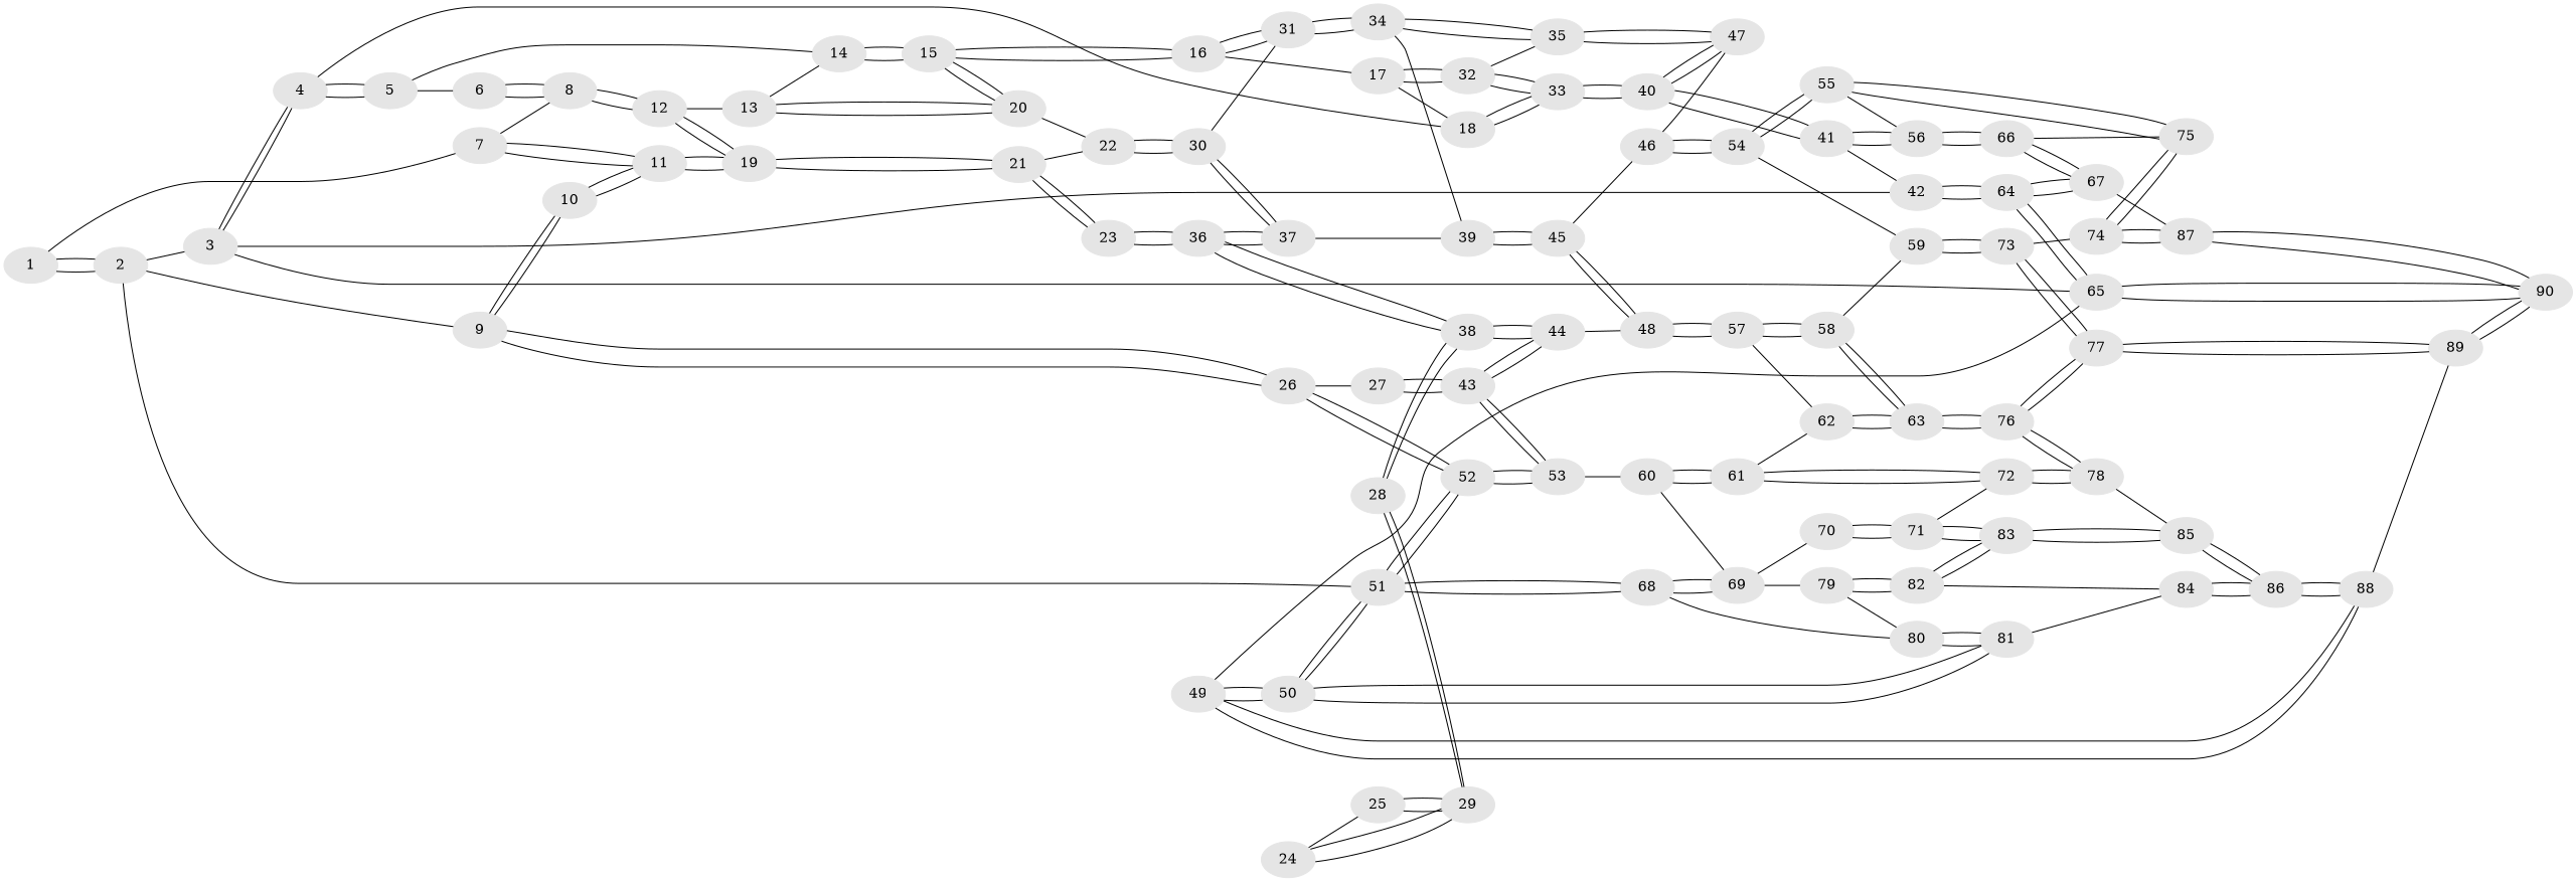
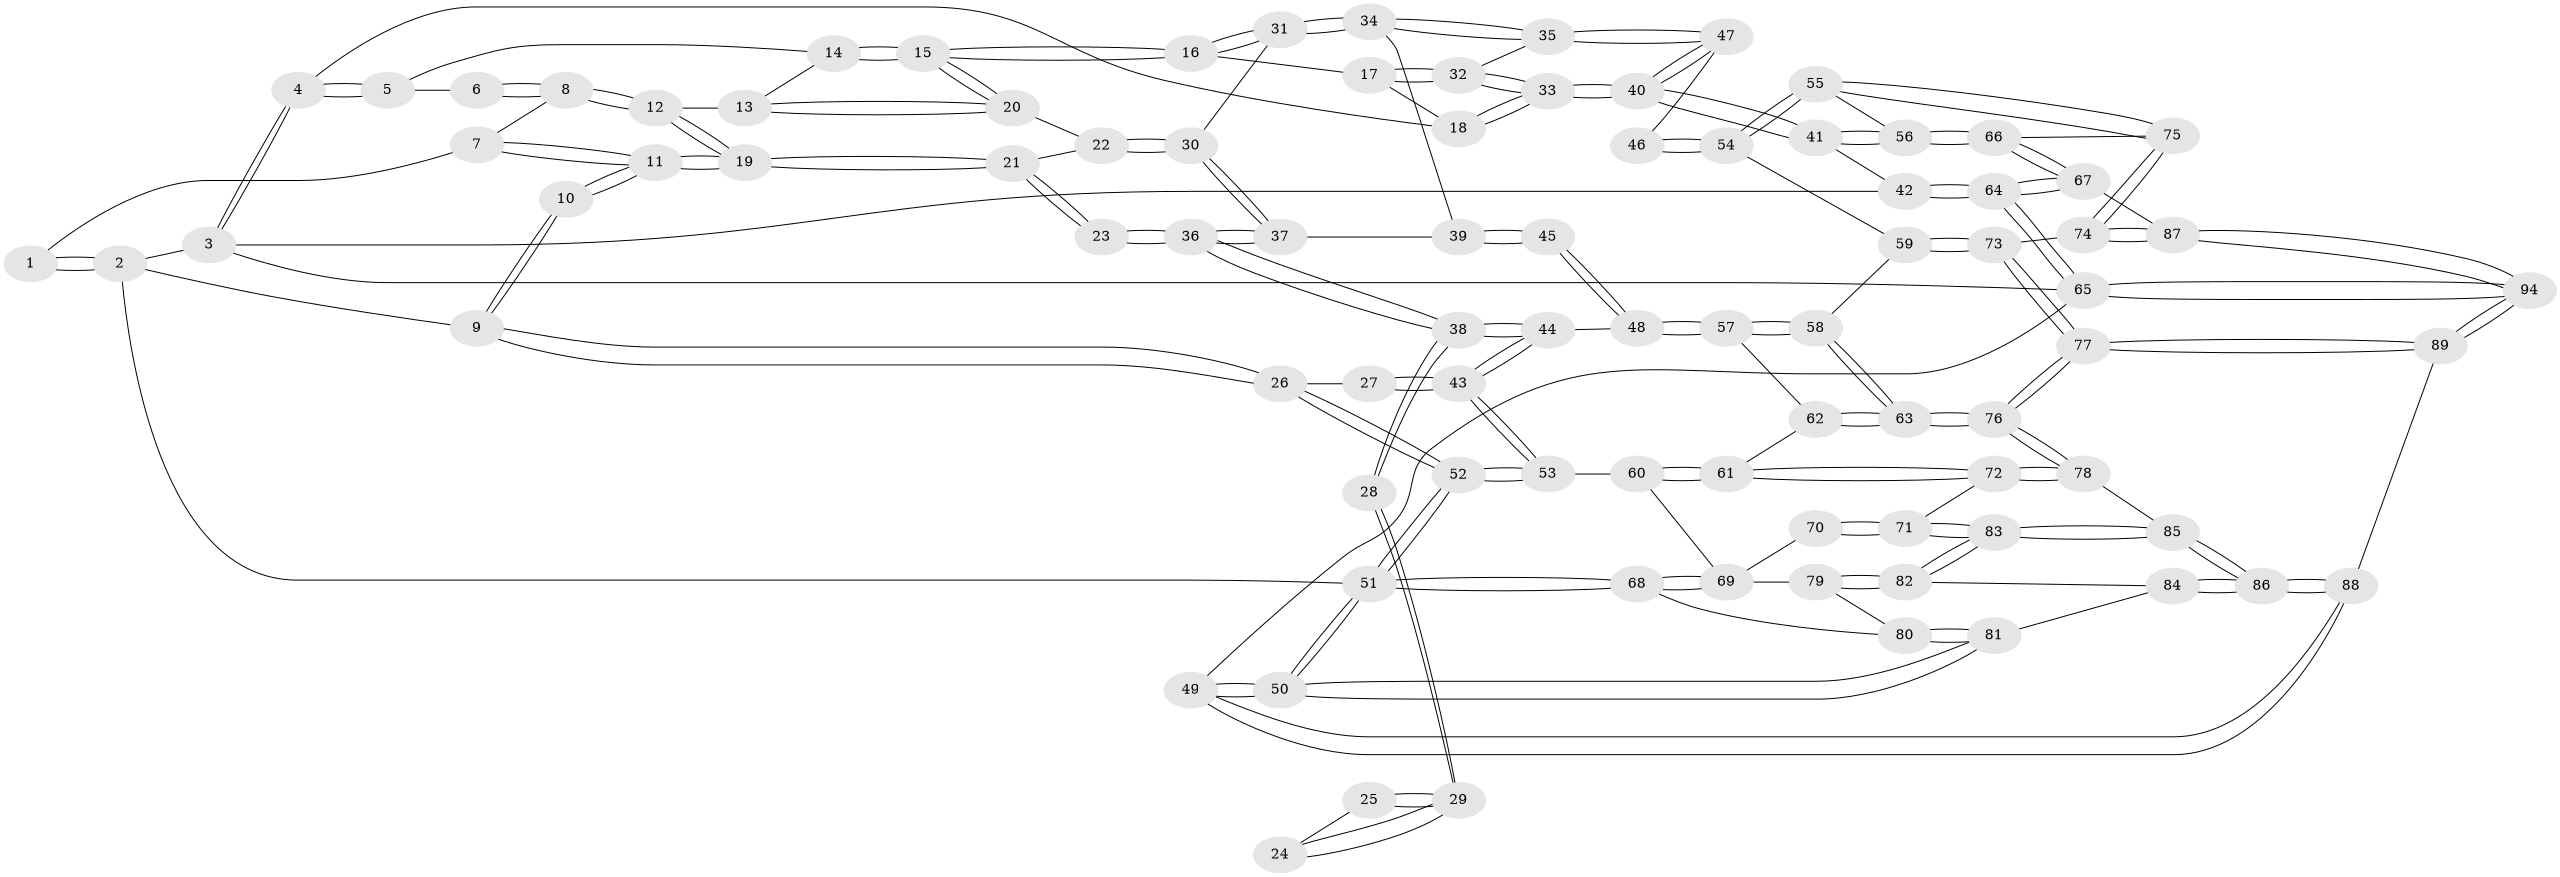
  graph {
    rankdir=LR
    node [color=gray90 style=filled]
    1
    2
    7
    3
    9
    51
    8
    11
    4
    42
    65
    10
    26
    49
    50
    88
    5
    18
    64
-   90
+   90 [label=94]
    6
    14
    33
    15
    12
    19
    13
    27
    52
    21
    20
    22
    16
    17
    31
    32
    34
    35
    40
    23
    30
    36
    37
    24
    25
    29
    38
    43
    53
    28
    44
    39
    47
    41
    45
    48
    46
    56
    66
    67
    60
    57
    54
    55
    59
    58
    62
    81
    89
    68
    84
    69
    80
    61
    75
    73
    63
    76
    74
    77
    72
    70
    79
    78
    87
    71
    83
    82
    85
    86
    1 -- 2
    1 -- 2
    1 -- 7
    2 -- 3
    2 -- 9
    2 -- 51
    7 -- 8
    7 -- 11
    7 -- 11
    3 -- 4
    3 -- 4
    3 -- 42
    3 -- 65
    9 -- 10
    9 -- 10
    9 -- 26
    9 -- 26
    51 -- 52
    51 -- 52
    51 -- 68
    51 -- 68
    8 -- 12
    8 -- 12
    11 -- 19
    11 -- 19
    4 -- 5
    4 -- 5
    4 -- 18
    42 -- 64
    42 -- 64
    65 -- 90
    65 -- 90
    10 -- 11
    10 -- 11
    26 -- 27
    26 -- 52
    26 -- 52
    49 -- 65
    49 -- 50
    49 -- 50
    49 -- 88
    49 -- 88
    50 -- 51
    50 -- 51
    50 -- 81
    50 -- 81
    88 -- 89
    5 -- 6
    5 -- 14
    18 -- 33
    18 -- 33
    64 -- 65
    64 -- 65
    64 -- 67
    64 -- 67
    6 -- 8
    6 -- 8
    14 -- 15
    14 -- 15
    33 -- 40
    33 -- 40
    15 -- 20
    15 -- 20
    15 -- 16
    15 -- 16
    12 -- 19
    12 -- 19
    12 -- 13
    19 -- 21
    19 -- 21
    13 -- 14
    13 -- 20
    13 -- 20
    27 -- 43
    27 -- 43
    52 -- 53
    52 -- 53
    21 -- 22
    21 -- 23
    21 -- 23
    20 -- 22
    22 -- 30
    22 -- 30
    16 -- 17
    16 -- 31
    16 -- 31
    17 -- 18
    17 -- 32
    17 -- 32
    31 -- 34
    31 -- 34
    32 -- 33
    32 -- 33
    32 -- 35
    34 -- 35
    34 -- 35
    34 -- 39
    35 -- 47
    35 -- 47
    40 -- 47
    40 -- 47
    40 -- 41
    40 -- 41
    23 -- 36
    23 -- 36
    30 -- 31
    30 -- 37
    30 -- 37
    36 -- 37
    36 -- 37
    36 -- 38
    36 -- 38
    37 -- 39
    24 -- 25
    24 -- 29
    24 -- 29
    25 -- 29
    25 -- 29
    38 -- 44
    38 -- 44
    43 -- 53
    43 -- 53
    43 -- 44
    43 -- 44
    53 -- 60
    28 -- 29
    28 -- 29
    28 -- 38
    28 -- 38
    44 -- 48
    39 -- 45
    39 -- 45
    41 -- 42
    41 -- 56
    41 -- 56
    45 -- 48
    45 -- 48
-   45 -- 46
    48 -- 57
    48 -- 57
    46 -- 47
    46 -- 54
    46 -- 54
    56 -- 66
    56 -- 66
    66 -- 67
    66 -- 67
    66 -- 75
    67 -- 87
    60 -- 69
    60 -- 61
    60 -- 61
    57 -- 58
    57 -- 58
    57 -- 62
    54 -- 55
    54 -- 55
    54 -- 59
    55 -- 56
    55 -- 75
    55 -- 75
    59 -- 73
    59 -- 73
    58 -- 59
    58 -- 63
    58 -- 63
    62 -- 63
    62 -- 63
    81 -- 84
    89 -- 90
    89 -- 90
    68 -- 69
    68 -- 69
    68 -- 80
    84 -- 86
    84 -- 86
    69 -- 70
    69 -- 79
    80 -- 81
    80 -- 81
    61 -- 62
    61 -- 72
    61 -- 72
    73 -- 74
    73 -- 77
    73 -- 77
    63 -- 76
    63 -- 76
    76 -- 77
    76 -- 77
    76 -- 78
    76 -- 78
    74 -- 75
    74 -- 75
    74 -- 87
    74 -- 87
    77 -- 89
    77 -- 89
    72 -- 78
    72 -- 78
    70 -- 71
    70 -- 71
    79 -- 80
    79 -- 82
    79 -- 82
    78 -- 85
    87 -- 90
    87 -- 90
    71 -- 72
    71 -- 83
    71 -- 83
    83 -- 85
    83 -- 85
    82 -- 84
    82 -- 83
    82 -- 83
    85 -- 86
    85 -- 86
    86 -- 88
    86 -- 88
  }
